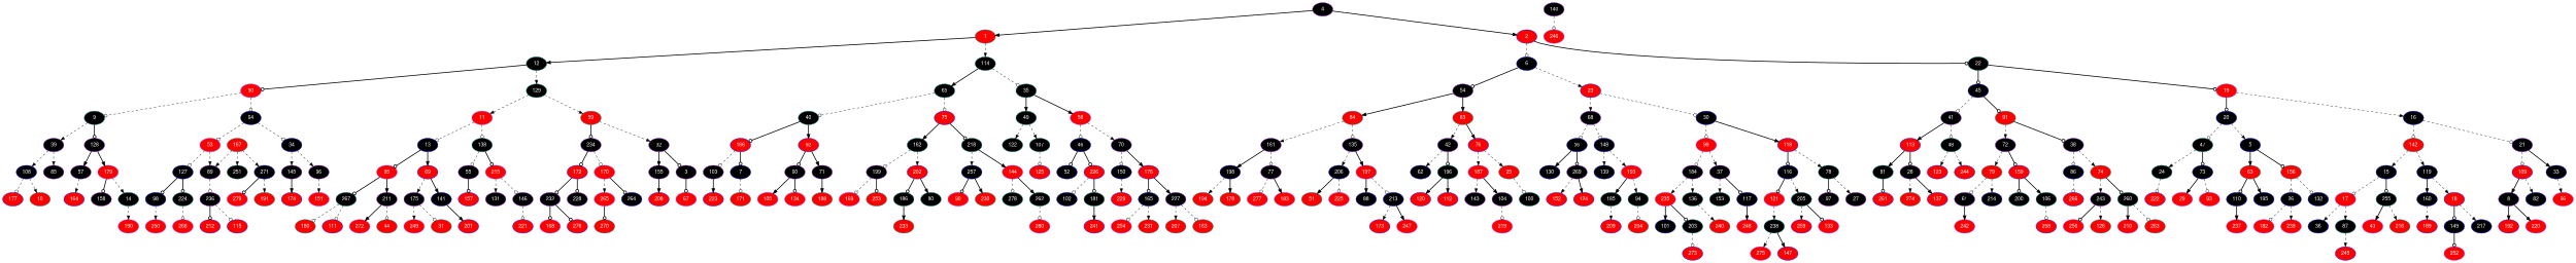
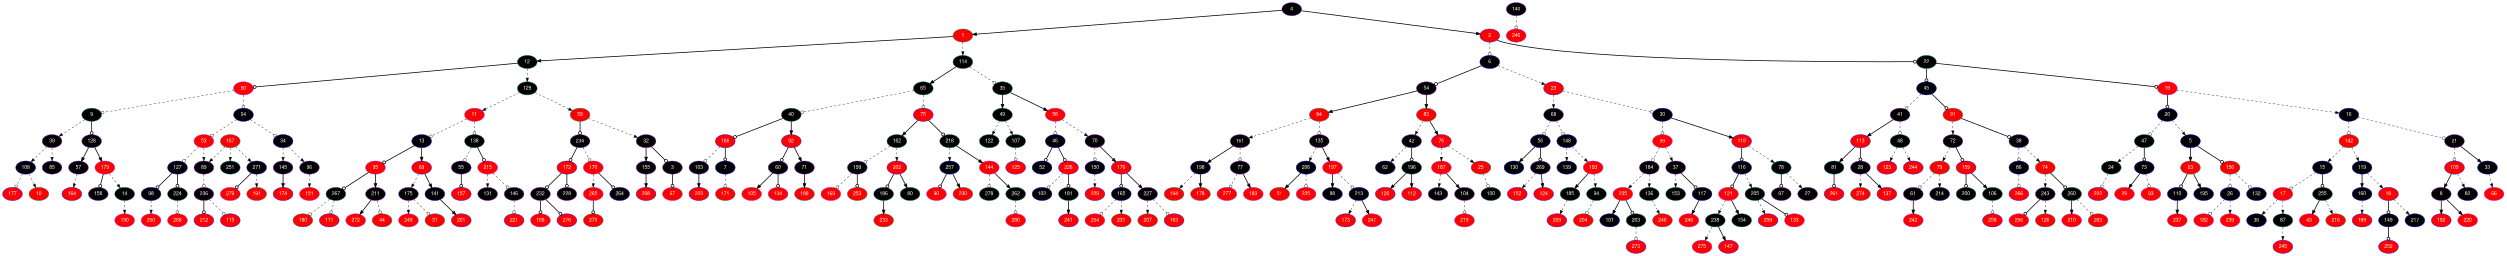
  digraph {
    node [color=purple fillcolor=" black" fontcolor=" white" fontname="Helvetica,Arial,sans-serif" style=filled]
    edge [arrowhead=normal color=black fontname="Helvetica,Arial,sans-serif" style=dashed]
    4
    1 [color=teal fillcolor=" red"]
    12 [color=teal]
    50 [fillcolor=" red"]
    9 [color=teal]
    39
    108 [color=blue]
    177 [color=blue fillcolor=" red"]
    10 [color=teal fillcolor=" red"]
    85
    128
    57
    164 [color=blue fillcolor=" red"]
    179 [fillcolor=" red"]
    158
    14 [color=teal]
    190 [fillcolor=" red"]
    64 [color=blue]
    53 [fillcolor=" red"]
    127 [color=blue]
    98 [color=blue]
    250 [fillcolor=" red"]
    224 [color=teal]
    268 [fillcolor=" red"]
    89
    236
    212 [color=blue fillcolor=" red"]
    115 [color=blue fillcolor=" red"]
    167 [color=teal fillcolor=" red"]
    251 [color=teal]
    271 [color=blue]
    279 [fillcolor=" red"]
    191 [color=teal fillcolor=" red"]
    34 [color=blue]
    145
    174 [color=blue fillcolor=" red"]
    96
    151 [fillcolor=" red"]
    129 [color=teal]
    11 [fillcolor=" red"]
    13 [color=blue]
    95 [fillcolor=" red"]
    267 [color=teal]
    180 [color=teal fillcolor=" red"]
    111 [color=blue fillcolor=" red"]
    211
    272 [fillcolor=" red"]
    44 [color=teal fillcolor=" red"]
    69 [color=blue fillcolor=" red"]
    175
    249 [fillcolor=" red"]
    31 [color=teal fillcolor=" red"]
    141 [color=blue]
    201 [color=blue fillcolor=" red"]
    138 [color=teal]
    55
    157 [color=blue fillcolor=" red"]
    215 [fillcolor=" red"]
    131
    146
    221 [color=blue fillcolor=" red"]
    59 [color=teal fillcolor=" red"]
    234
    172 [color=blue fillcolor=" red"]
    232
    168 [fillcolor=" red"]
    276 [color=blue fillcolor=" red"]
    228
    170 [fillcolor=" red"]
    265 [fillcolor=red]
    270 [color=teal fillcolor=" red"]
    264 [color=blue]
    32
    155
    208 [color=blue fillcolor=" red"]
    3
    67 [fillcolor=" red"]
    114 [color=teal]
    65 [color=teal]
    40 [color=teal]
    166 [color=blue fillcolor=" red"]
    103
    223 [color=blue fillcolor=" red"]
    7 [color=blue]
    171 [color=teal fillcolor=" red"]
    92 [color=blue fillcolor=" red"]
    60
    105 [fillcolor=" red"]
    134 [fillcolor=" red"]
    71
    188 [color=teal fillcolor=" red"]
    75 [color=blue fillcolor=" red"]
    162 [color=teal]
    199
    169 [fillcolor=" red"]
    253 [color=teal fillcolor=" red"]
    202 [color=blue fillcolor=" red"]
    186 [color=teal]
    233 [color=teal fillcolor=" red"]
    80 [color=teal]
    218 [color=teal]
    257 [color=blue]
    90 [fillcolor=" red"]
    230 [color=teal fillcolor=" red"]
    144 [fillcolor=" red"]
    278 [color=teal]
    262 [color=teal]
    280 [fillcolor=" red"]
    35 [color=teal]
    49 [color=teal]
    122 [color=teal]
    107 [color=teal]
    125 [color=blue fillcolor=" red"]
    58 [fillcolor=" red"]
    46 [color=blue]
    52 [color=blue]
    226 [color=blue fillcolor=" red"]
    102 [color=blue]
    181 [color=teal]
    241 [color=blue fillcolor=" red"]
    70
    150 [color=blue]
    229 [color=blue fillcolor=" red"]
    176 [color=blue fillcolor=" red"]
    165 [color=blue]
    254 [fillcolor=" red"]
    231 [color=teal fillcolor=" red"]
    227
    207 [color=teal fillcolor=" red"]
-   163 [color=teal fillcolor=" red"]
+   163 [color=blue fillcolor=" red"]
    2 [color=blue fillcolor=" red"]
    6 [color=blue]
    54
    84 [color=teal fillcolor=" red"]
    161
    198 [color=blue]
    194 [color=teal fillcolor=" red"]
    178 [color=teal fillcolor=" red"]
    77
    277 [fillcolor=" red"]
    183 [fillcolor=" red"]
    135
    206 [color=blue]
    51 [color=teal fillcolor=" red"]
    225 [fillcolor=" red"]
    197 [fillcolor=" red"]
    88 [color=blue]
    213 [color=blue]
    173 [color=blue fillcolor=" red"]
    247 [fillcolor=" red"]
    83 [color=teal fillcolor=" red"]
    42
    62 [color=blue]
    196 [color=teal]
    120 [color=blue fillcolor=" red"]
    112 [color=blue fillcolor=" red"]
    76 [color=blue fillcolor=red]
    187 [fillcolor=" red"]
    143
    104
    219 [fillcolor=" red"]
    25 [color=teal fillcolor=" red"]
    100 [color=teal]
    140
    246 [fillcolor=" red"]
    23 [color=blue fillcolor=" red"]
    68
    56 [color=blue]
    130 [color=blue]
    269
    152 [color=blue fillcolor=" red"]
    124 [color=blue fillcolor=" red"]
    148 [color=blue]
    139 [color=blue]
    193 [fillcolor=" red"]
    185 [color=teal]
    209 [color=blue fillcolor=" red"]
    94 [color=teal]
    204 [color=teal fillcolor=" red"]
    30 [color=blue]
    99 [fillcolor=" red"]
    184
    235 [fillcolor=" red"]
    101 [color=blue]
    203 [color=teal]
    273 [color=blue fillcolor=" red"]
    136 [color=teal]
    240 [color=teal fillcolor=" red"]
    37
    153 [color=teal]
    117 [color=blue]
    248 [fillcolor=" red"]
    118 [color=blue fillcolor=" red"]
    116 [color=blue]
    121 [fillcolor=" red"]
    238 [color=teal]
    275 [fillcolor=" red"]
    147 [color=blue fillcolor=" red"]
+   154 [color=teal]
    205 [color=teal]
    259 [color=blue fillcolor=" red"]
    133 [fillcolor=" red"]
    78 [color=teal]
    97
    27
    22 [color=teal]
    45 [color=blue]
    41
    113 [color=blue fillcolor=" red"]
    81 [color=teal]
    261 [color=blue fillcolor=" red"]
    28
    274 [color=teal fillcolor=" red"]
    137 [color=blue fillcolor=" red"]
    48 [color=teal]
    123 [color=blue fillcolor=" red"]
    244 [color=blue fillcolor=" red"]
    91 [color=teal fillcolor=" red"]
    72
    79 [color=teal fillcolor=" red"]
    61
    242 [fillcolor=" red"]
    214 [color=blue]
    159 [color=blue fillcolor=" red"]
    200 [color=teal]
    106 [color=teal]
    258 [color=blue fillcolor=" red"]
    38
    86 [color=blue]
    266 [color=blue fillcolor=" red"]
    74 [color=teal fillcolor=" red"]
    243
    256 [fillcolor=" red"]
    126 [color=teal fillcolor=" red"]
    260 [color=teal]
    210 [fillcolor=" red"]
    263 [color=teal fillcolor=" red"]
    19 [fillcolor=" red"]
    20 [color=blue]
    47 [color=teal]
    24 [color=teal]
    222 [color=blue fillcolor=" red"]
    73 [color=blue]
    29 [fillcolor=" red"]
    93 [fillcolor=" red"]
    5 [color=blue]
    63 [color=teal fillcolor=" red"]
    110 [color=blue]
    237 [fillcolor=" red"]
    195 [color=blue]
    156 [color=teal fillcolor=" red"]
    26 [color=blue]
    182 [fillcolor=" red"]
    239 [fillcolor=" red"]
    132 [color=blue]
    16 [color=blue]
    142 [color=teal fillcolor=" red"]
    15 [color=blue]
    17 [fillcolor=" red"]
    36 [color=blue]
    87 [color=teal]
    245 [color=blue fillcolor=" red"]
    255 [color=teal]
    43 [fillcolor=" red"]
    216 [color=teal fillcolor=" red"]
    119 [color=blue]
    160 [color=blue]
    189 [color=blue fillcolor=" red"]
    18 [color=blue fillcolor=" red"]
    149 [color=blue]
-   252 [fillcolor=" red"]
+   252 [color=blue fillcolor=" red"]
    217 [color=blue]
    21
    109 [color=blue fillcolor=" red"]
    8
    192 [color=blue fillcolor=" red"]
    220 [fillcolor=" red"]
    82 [color=blue]
    33 [color=blue]
    66 [fillcolor=" red"]
    subgraph sub_1 {
      4
      1
      12
      50
      9
      39
      108
      177
      10
      85
      128
      57
      164
      179
      158
      14
      190
      64
      53
      127
      98
      250
      224
      268
      89
      236
      212
      115
      167
      251
      271
      279
      191
      34
      145
      174
      96
      151
      129
      11
      13
      95
      267
      180
      111
      211
      272
      44
      69
      175
      249
      31
      141
      201
      138
      55
      157
      215
      131
      146
      221
      59
      234
      172
      232
      168
      276
      228
      170
      265
      270
      264
      32
      155
      208
      3
      67
      114
      65
      40
      166
      103
      223
      7
      171
      92
      60
      105
      134
      71
      188
      75
      162
      199
      169
      253
      202
      186
      233
      80
      218
      257
      90
      230
      144
      278
      262
      280
      35
      49
      122
      107
      125
      58
      46
      52
      226
      102
      181
      241
      70
      150
      229
      176
      165
      254
      231
      227
      207
      163
      2
      6
      54
      84
      161
      198
      194
      178
      77
      277
      183
      135
      206
      51
      225
      197
      88
      213
      173
      247
      83
      42
      62
      196
      120
      112
      76
      187
      143
      104
      219
      25
      100
      140
      246
      23
      68
      56
      130
      269
      152
      124
      148
      139
      193
      185
      209
      94
      204
      30
      99
      184
      235
      101
      203
      273
      136
      240
      37
      153
      117
      248
      118
      116
      121
      238
      275
      147
+     154
      205
      259
      133
      78
      97
      27
      22
      45
      41
      113
      81
      261
      28
      274
      137
      48
      123
      244
      91
      72
      79
      61
      242
      214
      159
      200
      106
      258
      38
      86
      266
      74
      243
      256
      126
      260
      210
      263
      19
      20
      47
      24
      222
      73
      29
      93
      5
      63
      110
      237
      195
      156
      26
      182
      239
      132
      16
      142
      15
      17
      36
      87
      245
      255
      43
      216
      119
      160
      189
      18
      149
      252
      217
      21
      109
      8
      192
      220
      82
      33
      66
    }
    4 -> 1 [style=bold]
    4 -> 2 [style=bold]
    1 -> 12 [style=bold]
    1 -> 114
    12 -> 50 [arrowhead=odot style=bold]
    12 -> 129
    50 -> 9 [arrowhead=odot]
    50 -> 64 [arrowhead=odot]
    9 -> 39
    9 -> 128 [arrowhead=odot style=bold]
    39 -> 108
    39 -> 85
    108 -> 177 [arrowhead=odot]
    108 -> 10
    128 -> 57 [style=bold]
    128 -> 179 [style=bold]
    57 -> 164
    179 -> 158 [arrowhead=odot style=bold]
    179 -> 14
    14 -> 190
    64 -> 53 [arrowhead=odot]
    64 -> 34 [arrowhead=odot]
    53 -> 127 [arrowhead=odot]
    53 -> 89
    127 -> 98 [arrowhead=odot style=bold]
    127 -> 224 [arrowhead=odot style=bold]
    98 -> 250
    224 -> 268 [arrowhead=odot]
    89 -> 236 [arrowhead=odot]
    236 -> 212 [arrowhead=odot style=bold]
    236 -> 115 [arrowhead=odot]
    167 -> 89
    167 -> 251
    167 -> 271
    271 -> 279 [arrowhead=odot style=bold]
    271 -> 191
    34 -> 145
    34 -> 96
    145 -> 174 [style=bold]
    96 -> 151
    129 -> 11
    129 -> 59
    11 -> 13 [arrowhead=odot]
    11 -> 138 [arrowhead=odot]
    13 -> 95 [arrowhead=odot style=bold]
    13 -> 69 [style=bold]
    95 -> 267 [arrowhead=odot style=bold]
    95 -> 211 [style=bold]
    267 -> 180 [arrowhead=odot]
    267 -> 111 [arrowhead=odot]
    211 -> 272 [style=bold]
    211 -> 44 [arrowhead=odot]
    69 -> 175
    69 -> 141 [style=bold]
    175 -> 249
    175 -> 31 [arrowhead=odot]
    141 -> 201 [style=bold]
    138 -> 55 [arrowhead=odot]
    138 -> 215 [arrowhead=odot style=bold]
    55 -> 157 [arrowhead=odot style=bold]
    215 -> 131
    215 -> 146 [arrowhead=odot]
    146 -> 221 [arrowhead=odot]
    59 -> 234 [arrowhead=odot style=bold]
    59 -> 32
    234 -> 172 [arrowhead=odot style=bold]
    234 -> 170 [arrowhead=odot]
    172 -> 232 [arrowhead=odot style=bold]
    172 -> 228 [arrowhead=odot style=bold]
    232 -> 168 [arrowhead=odot style=bold]
    232 -> 276 [arrowhead=odot style=bold]
    170 -> 265
    170 -> 264 [arrowhead=odot style=bold]
    265 -> 270 [arrowhead=odot style=bold]
    32 -> 155 [style=bold]
    32 -> 3 [arrowhead=odot style=bold]
    155 -> 208 [style=bold]
    3 -> 67 [arrowhead=odot style=bold]
    114 -> 65 [style=bold]
    114 -> 35 [arrowhead=odot]
    65 -> 40 [arrowhead=odot]
    65 -> 75 [arrowhead=odot]
    40 -> 166 [arrowhead=odot style=bold]
    40 -> 92 [style=bold]
    166 -> 103 [arrowhead=odot]
    166 -> 7 [arrowhead=odot style=bold]
    103 -> 223 [style=bold]
    7 -> 171 [arrowhead=odot]
    92 -> 60 [arrowhead=odot style=bold]
    92 -> 71 [style=bold]
    60 -> 105 [style=bold]
    60 -> 134 [arrowhead=odot style=bold]
    71 -> 188 [style=bold]
    75 -> 162 [style=bold]
    75 -> 218 [arrowhead=odot style=bold]
    162 -> 199 [arrowhead=odot]
    162 -> 202
    199 -> 169 [arrowhead=odot]
    199 -> 253 [arrowhead=odot style=bold]
    202 -> 186 [arrowhead=odot style=bold]
    202 -> 80 [style=bold]
    186 -> 233 [style=bold]
    218 -> 257
    218 -> 144 [style=bold]
    257 -> 90 [arrowhead=odot style=bold]
    257 -> 230 [style=bold]
    144 -> 278 [arrowhead=odot]
    144 -> 262 [style=bold]
    262 -> 280 [arrowhead=odot]
    35 -> 49 [style=bold]
    35 -> 58 [style=bold]
    49 -> 122
    49 -> 107
    107 -> 125 [arrowhead=odot]
    58 -> 46 [arrowhead=odot]
    58 -> 70
    46 -> 52 [arrowhead=odot style=bold]
    46 -> 226 [arrowhead=odot style=bold]
    226 -> 102 [arrowhead=odot]
    226 -> 181 [arrowhead=odot style=bold]
    181 -> 241 [style=bold]
    70 -> 150 [arrowhead=odot]
    70 -> 176 [style=bold]
    150 -> 229
    176 -> 165 [arrowhead=odot style=bold]
    176 -> 227 [style=bold]
    165 -> 254 [arrowhead=odot]
    165 -> 231
    227 -> 207
    227 -> 163 [arrowhead=odot]
    2 -> 6 [arrowhead=odot]
    2 -> 22 [arrowhead=odot style=bold]
    6 -> 54 [arrowhead=odot style=bold]
    6 -> 23
    54 -> 84 [style=bold]
    54 -> 83 [style=bold]
    84 -> 161
    84 -> 135 [arrowhead=odot]
    161 -> 198 [style=bold]
    161 -> 77 [arrowhead=odot]
    198 -> 194
    198 -> 178 [style=bold]
    77 -> 277 [arrowhead=odot]
    77 -> 183 [style=bold]
    135 -> 206
    135 -> 197 [style=bold]
    206 -> 51 [style=bold]
    206 -> 225 [arrowhead=odot]
    197 -> 88 [style=bold]
    197 -> 213 [arrowhead=odot]
    213 -> 173
    213 -> 247 [style=bold]
    83 -> 42
    83 -> 76 [style=bold]
    42 -> 62
    42 -> 196 [arrowhead=odot style=bold]
    196 -> 120 [style=bold]
    196 -> 112 [style=bold]
    76 -> 187
    76 -> 25
    187 -> 143
    187 -> 104 [style=bold]
    104 -> 219 [arrowhead=odot]
    25 -> 100 [arrowhead=odot]
    140 -> 246 [arrowhead=odot]
    23 -> 68
    23 -> 30 [arrowhead=odot]
    68 -> 56 [arrowhead=odot]
    68 -> 148 [arrowhead=odot]
    56 -> 130 [style=bold]
    56 -> 269 [arrowhead=odot style=bold]
    269 -> 152
    269 -> 124 [style=bold]
    148 -> 139
    148 -> 193
    193 -> 185 [style=bold]
    193 -> 94
    185 -> 209
    94 -> 204 [arrowhead=odot]
    30 -> 99 [arrowhead=odot]
    30 -> 118 [style=bold]
    99 -> 184 [arrowhead=odot]
    99 -> 37
    184 -> 235
    184 -> 136
    235 -> 101 [style=bold]
    235 -> 203 [arrowhead=odot style=bold]
    203 -> 273 [arrowhead=odot]
    136 -> 240
    37 -> 153
    37 -> 117 [arrowhead=odot style=bold]
    117 -> 248 [style=bold]
    118 -> 116 [arrowhead=odot style=bold]
    118 -> 78
    116 -> 121 [arrowhead=odot style=bold]
    116 -> 205
    121 -> 238
+   121 -> 154 [style=bold]
    238 -> 275
    238 -> 147 [style=bold]
    205 -> 259
    205 -> 133 [arrowhead=odot style=bold]
    78 -> 97 [arrowhead=odot style=bold]
    78 -> 27
    22 -> 45 [arrowhead=odot style=bold]
    22 -> 19 [arrowhead=odot style=bold]
    45 -> 41 [arrowhead=odot]
    45 -> 91 [arrowhead=odot style=bold]
    41 -> 113 [style=bold]
    41 -> 48 [arrowhead=odot]
    113 -> 81 [style=bold]
    113 -> 28 [arrowhead=odot style=bold]
    81 -> 261 [arrowhead=odot style=bold]
    28 -> 274
    28 -> 137 [style=bold]
    48 -> 123
    48 -> 244
    91 -> 72
    91 -> 38 [arrowhead=odot style=bold]
    72 -> 79
    72 -> 159 [arrowhead=odot style=bold]
    79 -> 61 [arrowhead=odot]
    79 -> 214
    61 -> 242 [style=bold]
    159 -> 200 [arrowhead=odot style=bold]
    159 -> 106 [style=bold]
    106 -> 258 [arrowhead=odot]
    38 -> 86 [arrowhead=odot]
    38 -> 74
    86 -> 266 [arrowhead=odot]
    74 -> 243
    74 -> 260 [arrowhead=odot style=bold]
    243 -> 256 [arrowhead=odot style=bold]
    243 -> 126
    260 -> 210 [style=bold]
    260 -> 263 [arrowhead=odot]
    19 -> 20 [arrowhead=odot style=bold]
    19 -> 16
    20 -> 47 [arrowhead=odot]
    20 -> 5
    47 -> 24
    47 -> 73 [arrowhead=odot style=bold]
    24 -> 222 [arrowhead=odot]
    73 -> 29 [style=bold]
    73 -> 93 [arrowhead=odot]
    5 -> 63 [style=bold]
    5 -> 156 [arrowhead=odot style=bold]
    63 -> 110 [arrowhead=odot style=bold]
    63 -> 195 [style=bold]
    110 -> 237 [style=bold]
    156 -> 26 [arrowhead=odot]
    156 -> 132 [arrowhead=odot]
    26 -> 182 [arrowhead=odot]
    26 -> 239
    16 -> 142 [arrowhead=odot]
    16 -> 21 [arrowhead=odot]
    142 -> 15
    142 -> 119
    15 -> 17 [arrowhead=odot]
    15 -> 255 [arrowhead=odot style=bold]
    17 -> 36
    17 -> 87
    87 -> 245
    255 -> 43 [style=bold]
    255 -> 216
    119 -> 160 [style=bold]
    119 -> 18
    160 -> 189
    18 -> 149 [arrowhead=odot style=bold]
    18 -> 217
    149 -> 252 [arrowhead=odot style=bold]
    21 -> 109 [arrowhead=odot]
    21 -> 33 [style=bold]
    109 -> 8 [style=bold]
    109 -> 82
    8 -> 192 [style=bold]
    8 -> 220 [style=bold]
    33 -> 66
  }
